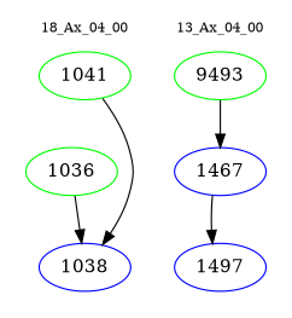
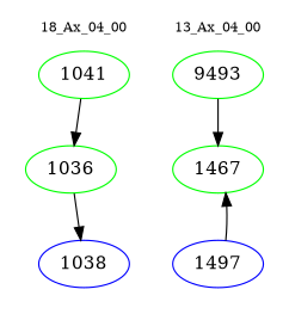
  digraph {
    node [color=green]
    edge [color=black]
    n1 [label=1041]
    n2 [label=1036]
    n3 [color=blue label=1038]
    n4 [label=9493]
-   n5 [color=blue label=1467]
+   n5 [label=1467]
    n6 [color=blue label=1497]
    subgraph cluster_1 {
      color=white
      fontsize=10
      label="18_Ax_04_00"
      n1
      n2
      n3
    }
    subgraph cluster_2 {
      color=white
      fontsize=10
      label="13_Ax_04_00"
      n4
      n5
      n6
    }
-   n1 -> n3
+   n1 -> n2
    n2 -> n3
    n4 -> n5
-   n5 -> n6
+   n6 -> n5
  }
